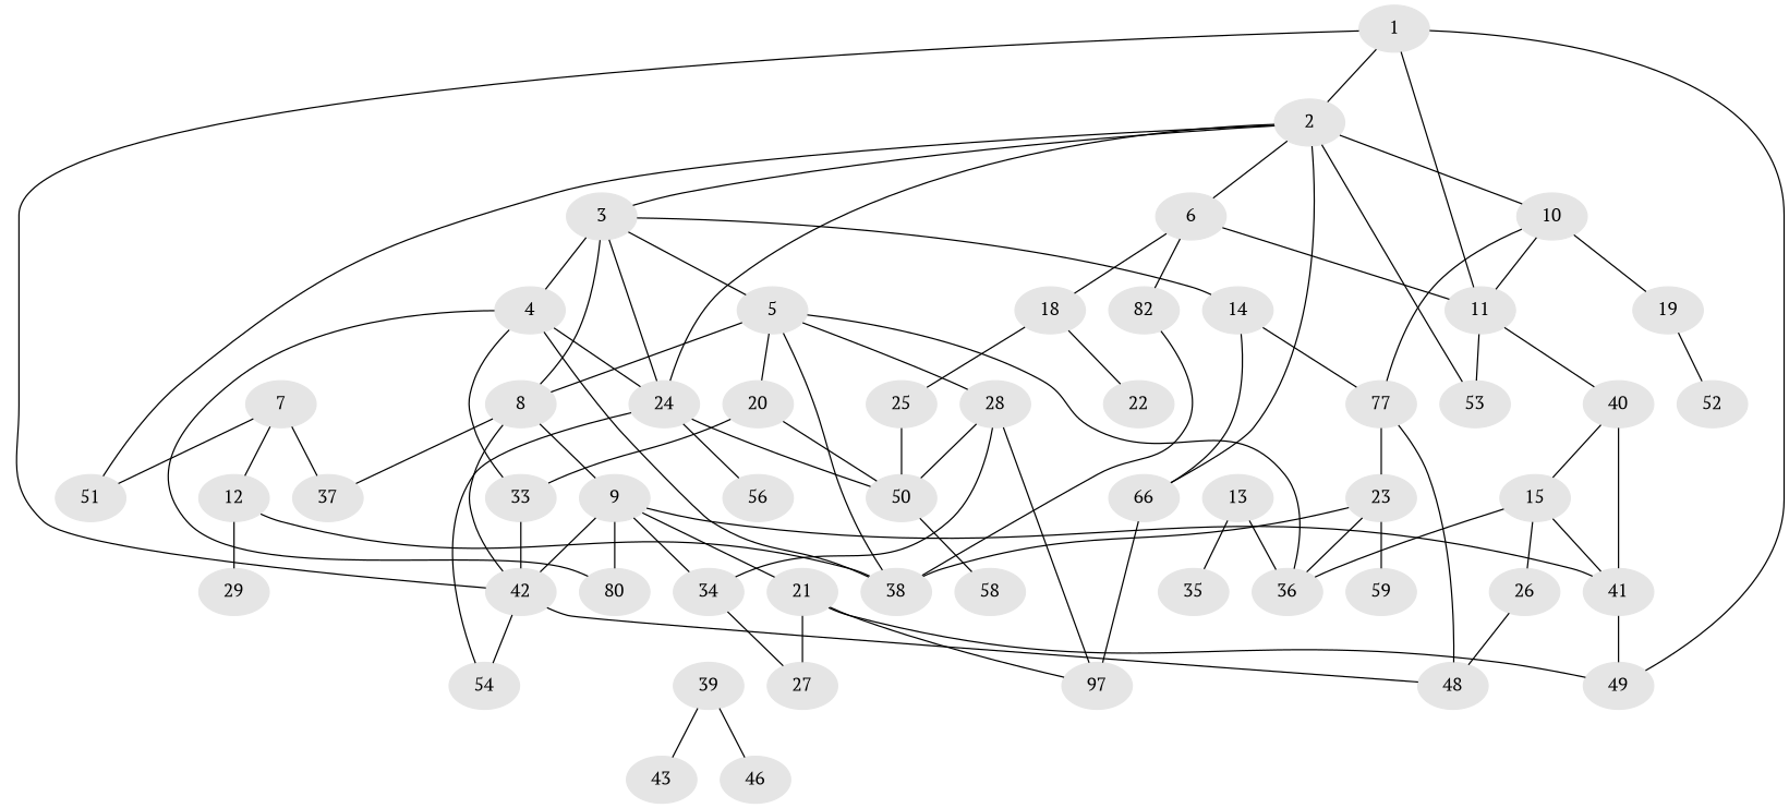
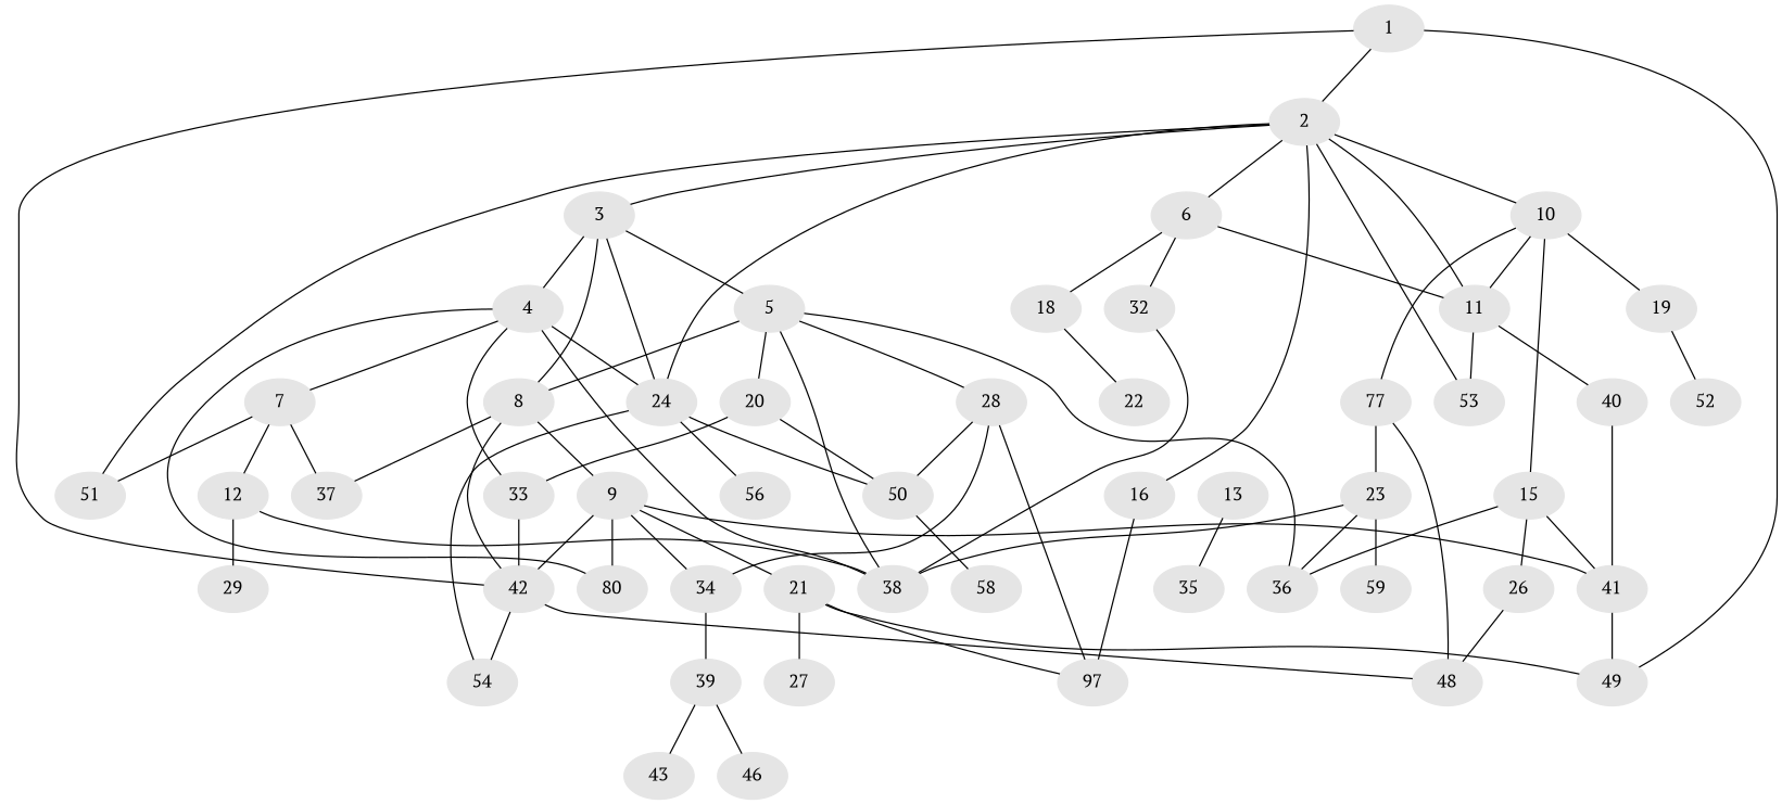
  graph {
    fontname="PT Serif"
    node [color=gray90 fontname="PT Serif" style=filled]
    edge [fontname="PT Serif" weight=1.0]
    1
    2
    11
    42
    49
    3
    6
    10
-   16 [label=66]
+   16
    24
    51
    53
    40
    48
    54
    4
    5
    8
-   14
    18
-   32 [label=82]
+   32
    15
    n23 [label=77]
    19
    n25 [label=97]
    50
    56
    7
    n29 [label=80]
    33
    38
    20
    28
    36
    37
    9
    12
    13
    35
    34
    22
-   25
    29
    21
    41
    27
    39
    26
    23
    52
    n51 [label=59]
    58
    43
    46
    1 -- 2
-   1 -- 11
+   2 -- 11
    1 -- 42
    1 -- 49
    2 -- 3
    2 -- 6
    2 -- 10
    2 -- 16
    2 -- 24
    2 -- 51
    2 -- 53
    11 -- 53
    11 -- 40
    42 -- 48
    42 -- 54
    3 -- 24
    3 -- 4 [weight=4.0]
    3 -- 5
    3 -- 8 [weight=2.0]
-   3 -- 14
    6 -- 11
    6 -- 18
    6 -- 32
    10 -- 11
-   40 -- 15
+   10 -- 15
    10 -- n23
    10 -- 19
    16 -- n25 [weight=2.0]
    24 -- 54
    24 -- 50
    24 -- 56
    40 -- 41
    4 -- 24
+   4 -- 7
    4 -- n29
    4 -- 33
    4 -- 38
    5 -- 8
    5 -- 38
    5 -- 20 [weight=2.0]
    5 -- 28
    5 -- 36
    8 -- 42
    8 -- 37
    8 -- 9 [weight=2.0]
-   14 -- 16
-   14 -- n23
    18 -- 22
-   18 -- 25
    32 -- 38
    15 -- 36
    15 -- 41
    15 -- 26 [weight=2.0]
    n23 -- 48 [weight=2.0]
    n23 -- 23
    19 -- 52
    50 -- 58
    7 -- 51
    7 -- 37
    7 -- 12
    33 -- 42
    20 -- 50
    20 -- 33
    28 -- n25
    28 -- 50
    28 -- 34
    9 -- 42
    9 -- n29
    9 -- 34
    9 -- 21
    9 -- 41
    12 -- 38
    12 -- 29
-   13 -- 36
    13 -- 35
-   34 -- 27
-   25 -- 50
+   34 -- 39
    21 -- 49
    21 -- n25
    21 -- 27
    41 -- 49
    39 -- 43
    39 -- 46
    26 -- 48
    23 -- 38
    23 -- 36
    23 -- n51
  }
